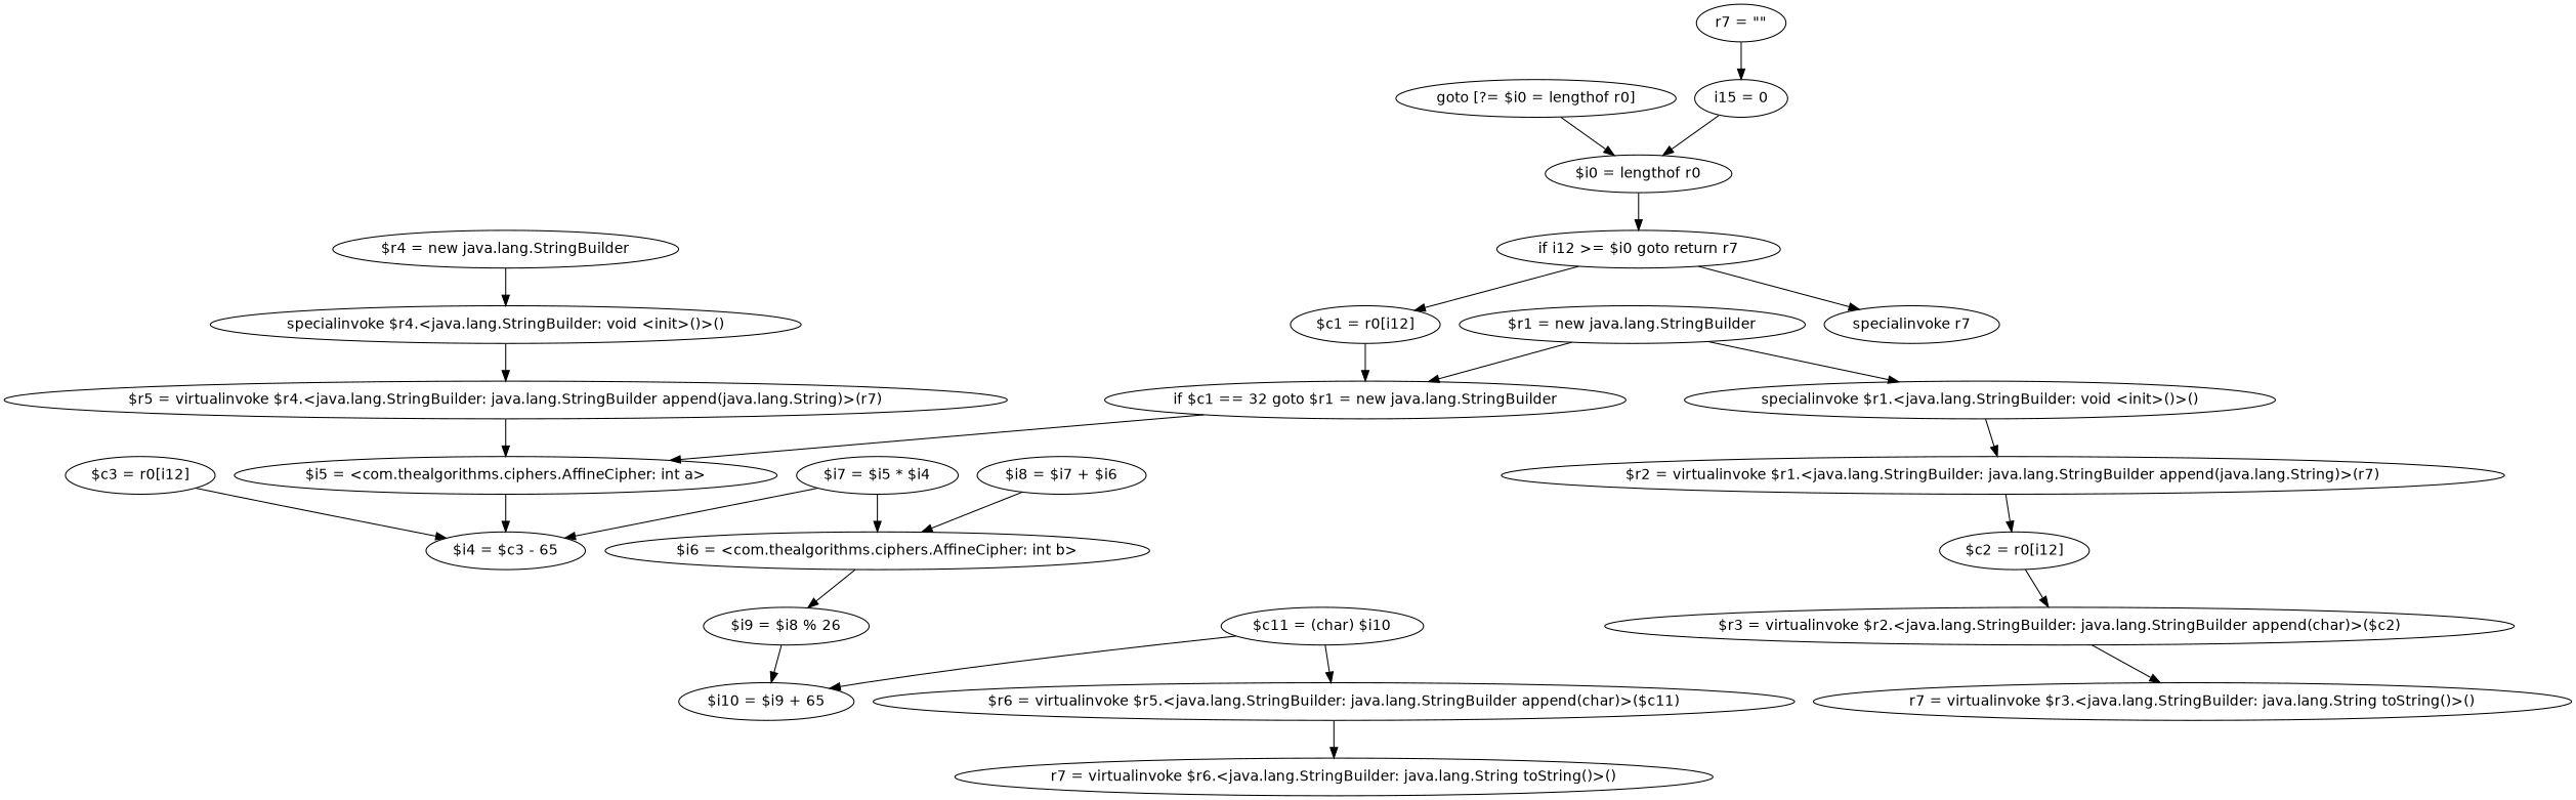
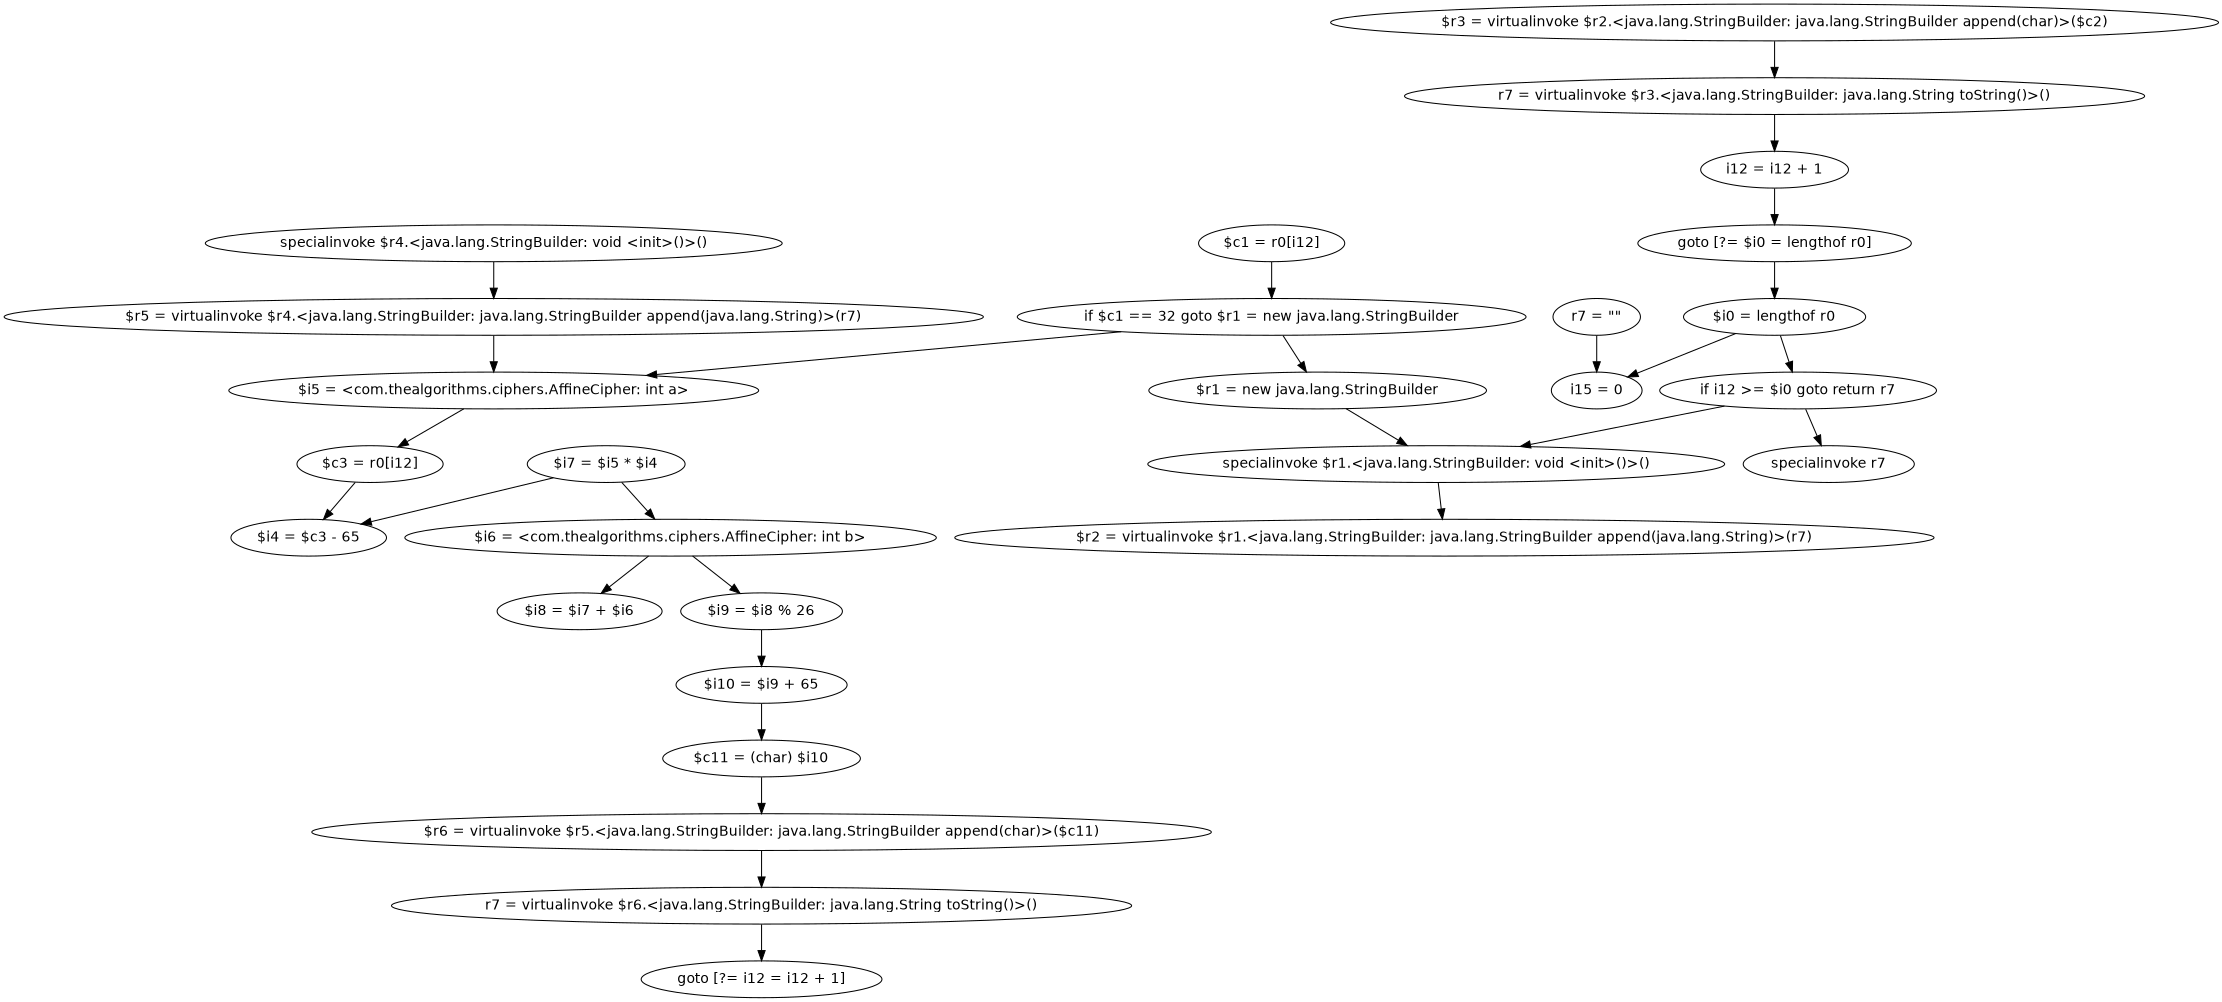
  digraph {
    fontname="DejaVu Sans"
    node [fontname="DejaVu Sans"]
    edge [fontname="DejaVu Sans"]
    n1 [label="i15 = 0"]
    "r7 = \"\""
    "$i0 = lengthof r0"
    "if i12 >= $i0 goto return r7"
    "$c1 = r0[i12]"
    n6 [label="specialinvoke r7"]
    "if $c1 == 32 goto $r1 = new java.lang.StringBuilder"
    "$r1 = new java.lang.StringBuilder"
    "$i5 = <com.thealgorithms.ciphers.AffineCipher: int a>"
-   "$r4 = new java.lang.StringBuilder"
    "specialinvoke $r4.<java.lang.StringBuilder: void <init>()>()"
    "specialinvoke $r1.<java.lang.StringBuilder: void <init>()>()"
    "$r5 = virtualinvoke $r4.<java.lang.StringBuilder: java.lang.StringBuilder append(java.lang.String)>(r7)"
    "$c3 = r0[i12]"
    "$i4 = $c3 - 65"
    "$i7 = $i5 * $i4"
    "$i6 = <com.thealgorithms.ciphers.AffineCipher: int b>"
    "$i8 = $i7 + $i6"
    "$i9 = $i8 % 26"
    "$i10 = $i9 + 65"
    "$c11 = (char) $i10"
    "$r6 = virtualinvoke $r5.<java.lang.StringBuilder: java.lang.StringBuilder append(char)>($c11)"
    "r7 = virtualinvoke $r6.<java.lang.StringBuilder: java.lang.String toString()>()"
+   "goto [?= i12 = i12 + 1]"
+   "i12 = i12 + 1"
    "goto [?= $i0 = lengthof r0]"
    "$r2 = virtualinvoke $r1.<java.lang.StringBuilder: java.lang.StringBuilder append(java.lang.String)>(r7)"
-   "$c2 = r0[i12]"
    "$r3 = virtualinvoke $r2.<java.lang.StringBuilder: java.lang.StringBuilder append(char)>($c2)"
    "r7 = virtualinvoke $r3.<java.lang.StringBuilder: java.lang.String toString()>()"
-   n1 -> "$i0 = lengthof r0"
+   "$i0 = lengthof r0" -> n1
    "r7 = \"\"" -> n1
    "$i0 = lengthof r0" -> "if i12 >= $i0 goto return r7"
-   "if i12 >= $i0 goto return r7" -> "$c1 = r0[i12]"
+   "if i12 >= $i0 goto return r7" -> "specialinvoke $r1.<java.lang.StringBuilder: void <init>()>()"
    "if i12 >= $i0 goto return r7" -> n6
    "$c1 = r0[i12]" -> "if $c1 == 32 goto $r1 = new java.lang.StringBuilder"
-   "$r1 = new java.lang.StringBuilder" -> "if $c1 == 32 goto $r1 = new java.lang.StringBuilder"
+   "if $c1 == 32 goto $r1 = new java.lang.StringBuilder" -> "$r1 = new java.lang.StringBuilder"
    "if $c1 == 32 goto $r1 = new java.lang.StringBuilder" -> "$i5 = <com.thealgorithms.ciphers.AffineCipher: int a>"
    "$r1 = new java.lang.StringBuilder" -> "specialinvoke $r1.<java.lang.StringBuilder: void <init>()>()"
-   "$i5 = <com.thealgorithms.ciphers.AffineCipher: int a>" -> "$i4 = $c3 - 65"
-   "$r4 = new java.lang.StringBuilder" -> "specialinvoke $r4.<java.lang.StringBuilder: void <init>()>()"
+   "$i5 = <com.thealgorithms.ciphers.AffineCipher: int a>" -> "$c3 = r0[i12]"
    "specialinvoke $r4.<java.lang.StringBuilder: void <init>()>()" -> "$r5 = virtualinvoke $r4.<java.lang.StringBuilder: java.lang.StringBuilder append(java.lang.String)>(r7)"
    "specialinvoke $r1.<java.lang.StringBuilder: void <init>()>()" -> "$r2 = virtualinvoke $r1.<java.lang.StringBuilder: java.lang.StringBuilder append(java.lang.String)>(r7)"
    "$r5 = virtualinvoke $r4.<java.lang.StringBuilder: java.lang.StringBuilder append(java.lang.String)>(r7)" -> "$i5 = <com.thealgorithms.ciphers.AffineCipher: int a>"
    "$c3 = r0[i12]" -> "$i4 = $c3 - 65"
    "$i7 = $i5 * $i4" -> "$i4 = $c3 - 65"
    "$i7 = $i5 * $i4" -> "$i6 = <com.thealgorithms.ciphers.AffineCipher: int b>"
-   "$i8 = $i7 + $i6" -> "$i6 = <com.thealgorithms.ciphers.AffineCipher: int b>"
+   "$i6 = <com.thealgorithms.ciphers.AffineCipher: int b>" -> "$i8 = $i7 + $i6"
    "$i6 = <com.thealgorithms.ciphers.AffineCipher: int b>" -> "$i9 = $i8 % 26"
    "$i9 = $i8 % 26" -> "$i10 = $i9 + 65"
-   "$c11 = (char) $i10" -> "$i10 = $i9 + 65"
+   "$i10 = $i9 + 65" -> "$c11 = (char) $i10"
    "$c11 = (char) $i10" -> "$r6 = virtualinvoke $r5.<java.lang.StringBuilder: java.lang.StringBuilder append(char)>($c11)"
    "$r6 = virtualinvoke $r5.<java.lang.StringBuilder: java.lang.StringBuilder append(char)>($c11)" -> "r7 = virtualinvoke $r6.<java.lang.StringBuilder: java.lang.String toString()>()"
+   "r7 = virtualinvoke $r6.<java.lang.StringBuilder: java.lang.String toString()>()" -> "goto [?= i12 = i12 + 1]"
+   "i12 = i12 + 1" -> "goto [?= $i0 = lengthof r0]"
    "goto [?= $i0 = lengthof r0]" -> "$i0 = lengthof r0"
-   "$r2 = virtualinvoke $r1.<java.lang.StringBuilder: java.lang.StringBuilder append(java.lang.String)>(r7)" -> "$c2 = r0[i12]"
-   "$c2 = r0[i12]" -> "$r3 = virtualinvoke $r2.<java.lang.StringBuilder: java.lang.StringBuilder append(char)>($c2)"
    "$r3 = virtualinvoke $r2.<java.lang.StringBuilder: java.lang.StringBuilder append(char)>($c2)" -> "r7 = virtualinvoke $r3.<java.lang.StringBuilder: java.lang.String toString()>()"
+   "r7 = virtualinvoke $r3.<java.lang.StringBuilder: java.lang.String toString()>()" -> "i12 = i12 + 1"
  }
